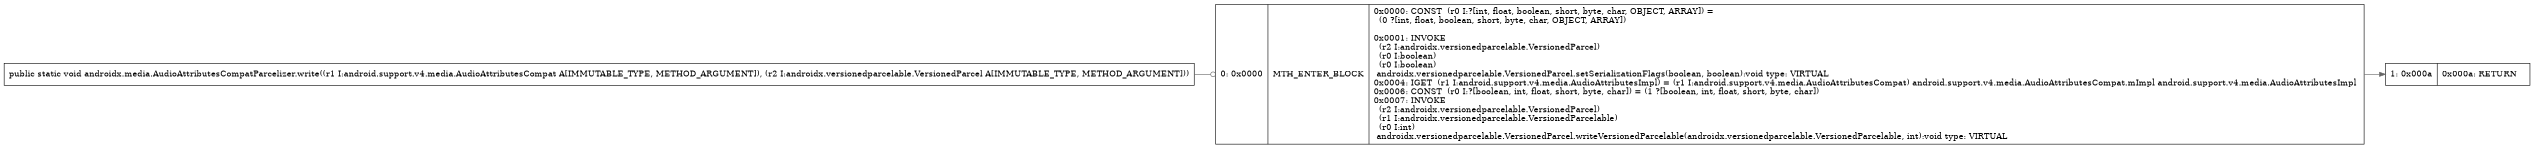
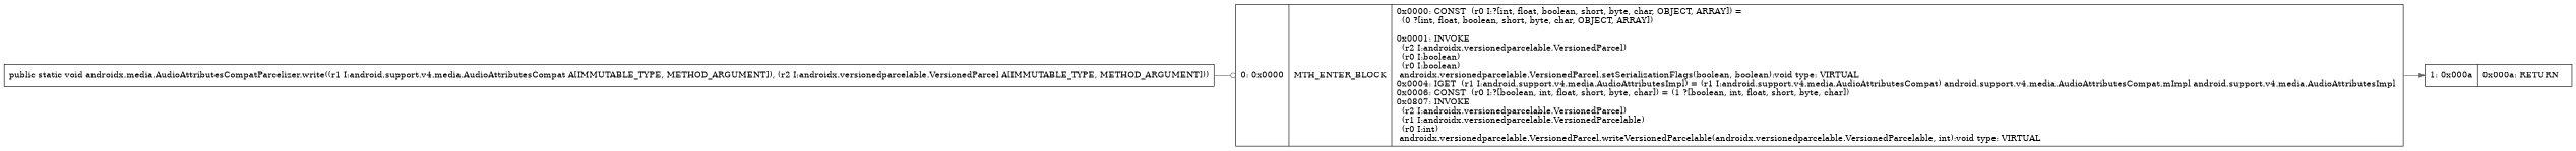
  digraph {
    rankdir=LR
    node [shape=record]
    edge [color=gray40]
-   n1 [label="{0\:\ 0x0000|MTH_ENTER_BLOCK\l|0x0000: CONST  (r0 I:?[int, float, boolean, short, byte, char, OBJECT, ARRAY]) = \l  (0 ?[int, float, boolean, short, byte, char, OBJECT, ARRAY])\l \l0x0001: INVOKE  \l  (r2 I:androidx.versionedparcelable.VersionedParcel)\l  (r0 I:boolean)\l  (r0 I:boolean)\l androidx.versionedparcelable.VersionedParcel.setSerializationFlags(boolean, boolean):void type: VIRTUAL \l0x0004: IGET  (r1 I:android.support.v4.media.AudioAttributesImpl) = (r1 I:android.support.v4.media.AudioAttributesCompat) android.support.v4.media.AudioAttributesCompat.mImpl android.support.v4.media.AudioAttributesImpl \l0x0006: CONST  (r0 I:?[boolean, int, float, short, byte, char]) = (1 ?[boolean, int, float, short, byte, char]) \l0x0007: INVOKE  \l  (r2 I:androidx.versionedparcelable.VersionedParcel)\l  (r1 I:androidx.versionedparcelable.VersionedParcelable)\l  (r0 I:int)\l androidx.versionedparcelable.VersionedParcel.writeVersionedParcelable(androidx.versionedparcelable.VersionedParcelable, int):void type: VIRTUAL \l}"]
+   n1 [label="{0\:\ 0x0000|MTH_ENTER_BLOCK\l|0x0000: CONST  (r0 I:?[int, float, boolean, short, byte, char, OBJECT, ARRAY]) = \l  (0 ?[int, float, boolean, short, byte, char, OBJECT, ARRAY])\l \l0x0001: INVOKE  \l  (r2 I:androidx.versionedparcelable.VersionedParcel)\l  (r0 I:boolean)\l  (r0 I:boolean)\l androidx.versionedparcelable.VersionedParcel.setSerializationFlags(boolean, boolean):void type: VIRTUAL \l0x0004: IGET  (r1 I:android.support.v4.media.AudioAttributesImpl) = (r1 I:android.support.v4.media.AudioAttributesCompat) android.support.v4.media.AudioAttributesCompat.mImpl android.support.v4.media.AudioAttributesImpl \l0x0006: CONST  (r0 I:?[boolean, int, float, short, byte, char]) = (1 ?[boolean, int, float, short, byte, char]) \l0x0807: INVOKE  \l  (r2 I:androidx.versionedparcelable.VersionedParcel)\l  (r1 I:androidx.versionedparcelable.VersionedParcelable)\l  (r0 I:int)\l androidx.versionedparcelable.VersionedParcel.writeVersionedParcelable(androidx.versionedparcelable.VersionedParcelable, int):void type: VIRTUAL \l}"]
    n2 [label="{1\:\ 0x000a|0x000a: RETURN   \l}"]
    n3 [label="{public static void androidx.media.AudioAttributesCompatParcelizer.write((r1 I:android.support.v4.media.AudioAttributesCompat A[IMMUTABLE_TYPE, METHOD_ARGUMENT]), (r2 I:androidx.versionedparcelable.VersionedParcel A[IMMUTABLE_TYPE, METHOD_ARGUMENT])) }"]
    n1 -> n2 [arrowhead=normal]
    n3 -> n1 [arrowhead=odot]
  }
